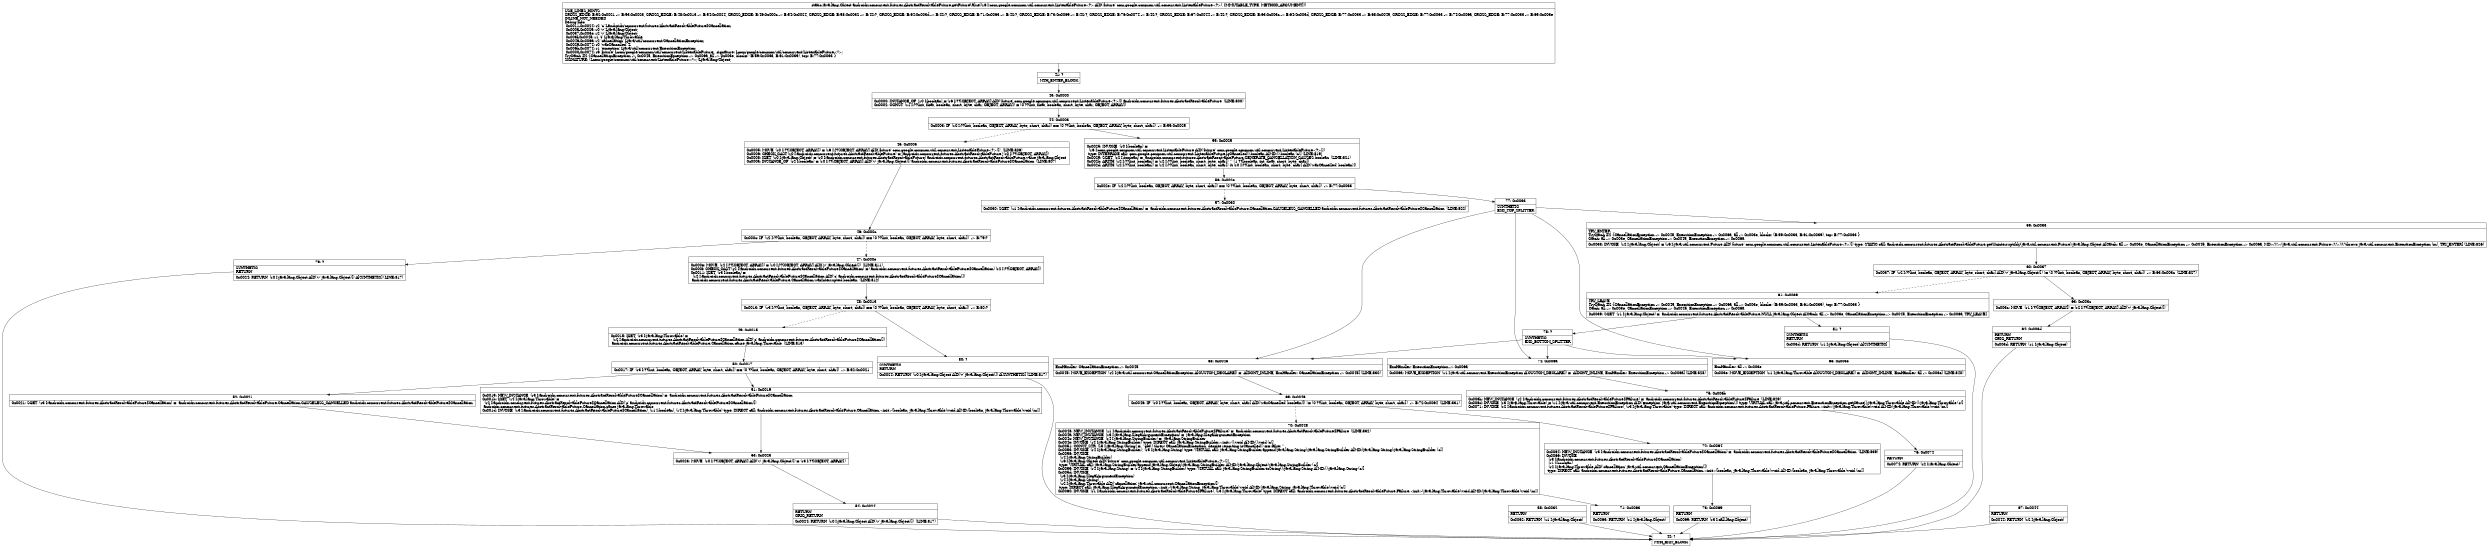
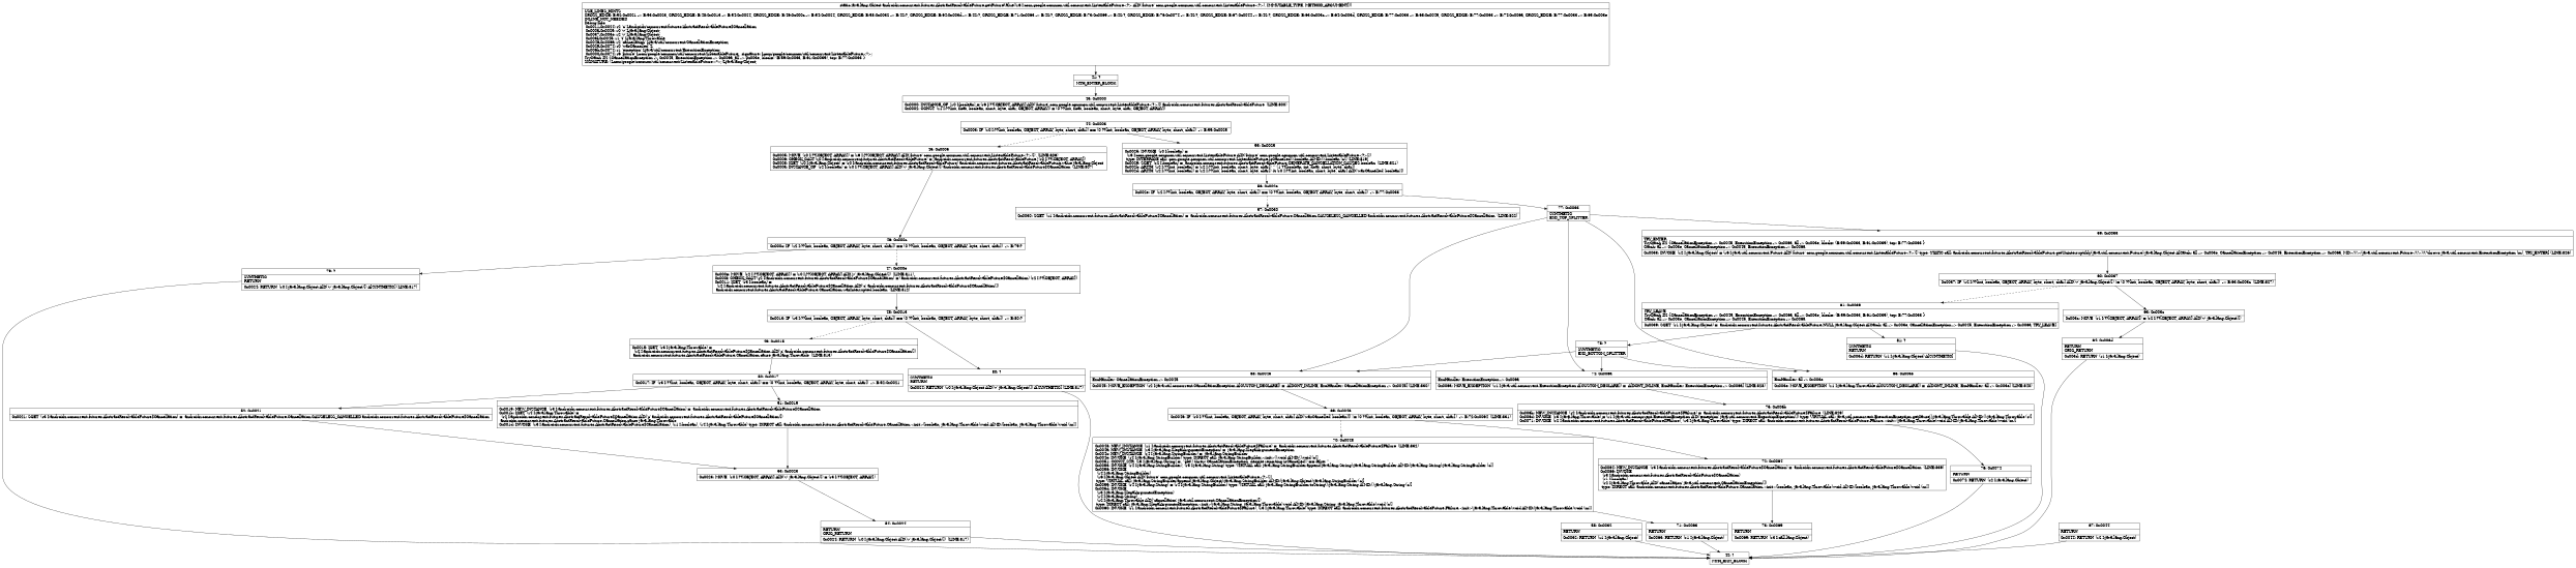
  digraph {
    node [shape=record]
    n1 [label="{41\:\ ?|MTH_ENTER_BLOCK\l}"]
    n2 [label="{43\:\ 0x0000|0x0000: INSTANCE_OF  (r0 I:boolean) = (r6 I:??[OBJECT, ARRAY] A[D('future' com.google.common.util.concurrent.ListenableFuture\<?\>)]) androidx.concurrent.futures.AbstractResolvableFuture  (LINE:800)\l0x0002: CONST  (r1 I:??[int, float, boolean, short, byte, char, OBJECT, ARRAY]) = (0 ??[int, float, boolean, short, byte, char, OBJECT, ARRAY]) \l}"]
    n3 [label="{44\:\ 0x0003|0x0003: IF  (r0 I:??[int, boolean, OBJECT, ARRAY, byte, short, char]) == (0 ??[int, boolean, OBJECT, ARRAY, byte, short, char])  \-\> B:55:0x0025 \l}"]
    n4 [label="{45\:\ 0x0005|0x0005: MOVE  (r0 I:??[OBJECT, ARRAY]) = (r6 I:??[OBJECT, ARRAY] A[D('future' com.google.common.util.concurrent.ListenableFuture\<?\>)])  (LINE:806)\l0x0006: CHECK_CAST (r0 I:androidx.concurrent.futures.AbstractResolvableFuture) = (androidx.concurrent.futures.AbstractResolvableFuture) (r0 I:??[OBJECT, ARRAY]) \l0x0008: IGET  (r0 I:java.lang.Object) = (r0 I:androidx.concurrent.futures.AbstractResolvableFuture) androidx.concurrent.futures.AbstractResolvableFuture.value java.lang.Object \l0x000a: INSTANCE_OF  (r2 I:boolean) = (r0 I:??[OBJECT, ARRAY] A[D('v' java.lang.Object)]) androidx.concurrent.futures.AbstractResolvableFuture$Cancellation  (LINE:807)\l}"]
    n5 [label="{55\:\ 0x0025|0x0025: INVOKE  (r0 I:boolean) = \l  (r6 I:com.google.common.util.concurrent.ListenableFuture A[D('future' com.google.common.util.concurrent.ListenableFuture\<?\>)])\l type: INTERFACE call: com.google.common.util.concurrent.ListenableFuture.isCancelled():boolean A[MD:():boolean (c)] (LINE:819)\l0x0029: SGET  (r2 I:boolean) =  androidx.concurrent.futures.AbstractResolvableFuture.GENERATE_CANCELLATION_CAUSES boolean  (LINE:821)\l0x002b: ARITH  (r2 I:??[int, boolean]) = (r2 I:??[int, boolean, short, byte, char]) ^ (1 ??[boolean, int, float, short, byte, char]) \l0x002d: ARITH  (r2 I:??[int, boolean]) = (r2 I:??[int, boolean, short, byte, char]) & (r0 I:??[int, boolean, short, byte, char] A[D('wasCancelled' boolean)]) \l}"]
    n6 [label="{46\:\ 0x000c|0x000c: IF  (r2 I:??[int, boolean, OBJECT, ARRAY, byte, short, char]) == (0 ??[int, boolean, OBJECT, ARRAY, byte, short, char])  \-\> B:79:? \l}"]
    n7 [label="{56\:\ 0x002e|0x002e: IF  (r2 I:??[int, boolean, OBJECT, ARRAY, byte, short, char]) == (0 ??[int, boolean, OBJECT, ARRAY, byte, short, char])  \-\> B:77:0x0033 \l}"]
    n8 [label="{47\:\ 0x000e|0x000e: MOVE  (r2 I:??[OBJECT, ARRAY]) = (r0 I:??[OBJECT, ARRAY] A[D('v' java.lang.Object)])  (LINE:811)\l0x000f: CHECK_CAST (r2 I:androidx.concurrent.futures.AbstractResolvableFuture$Cancellation) = (androidx.concurrent.futures.AbstractResolvableFuture$Cancellation) (r2 I:??[OBJECT, ARRAY]) \l0x0011: IGET  (r3 I:boolean) = \l  (r2 I:androidx.concurrent.futures.AbstractResolvableFuture$Cancellation A[D('c' androidx.concurrent.futures.AbstractResolvableFuture$Cancellation)])\l androidx.concurrent.futures.AbstractResolvableFuture.Cancellation.wasInterrupted boolean  (LINE:812)\l}"]
    n9 [label="{79\:\ ?|SYNTHETIC\lRETURN\l|0x0024: RETURN  (r0 I:java.lang.Object A[D('v' java.lang.Object)]) A[SYNTHETIC] (LINE:817)\l}"]
    n10 [label="{48\:\ 0x0013|0x0013: IF  (r3 I:??[int, boolean, OBJECT, ARRAY, byte, short, char]) == (0 ??[int, boolean, OBJECT, ARRAY, byte, short, char])  \-\> B:80:? \l}"]
    n11 [label="{42\:\ ?|MTH_EXIT_BLOCK\l}"]
    n12 [label="{49\:\ 0x0015|0x0015: IGET  (r3 I:java.lang.Throwable) = \l  (r2 I:androidx.concurrent.futures.AbstractResolvableFuture$Cancellation A[D('c' androidx.concurrent.futures.AbstractResolvableFuture$Cancellation)])\l androidx.concurrent.futures.AbstractResolvableFuture.Cancellation.cause java.lang.Throwable  (LINE:813)\l}"]
    n13 [label="{80\:\ ?|SYNTHETIC\lRETURN\l|0x0024: RETURN  (r0 I:java.lang.Object A[D('v' java.lang.Object)]) A[SYNTHETIC] (LINE:817)\l}"]
    n14 [label="{50\:\ 0x0017|0x0017: IF  (r3 I:??[int, boolean, OBJECT, ARRAY, byte, short, char]) == (0 ??[int, boolean, OBJECT, ARRAY, byte, short, char])  \-\> B:52:0x0021 \l}"]
    n15 [label="{51\:\ 0x0019|0x0019: NEW_INSTANCE  (r3 I:androidx.concurrent.futures.AbstractResolvableFuture$Cancellation) =  androidx.concurrent.futures.AbstractResolvableFuture$Cancellation \l0x001b: IGET  (r4 I:java.lang.Throwable) = \l  (r2 I:androidx.concurrent.futures.AbstractResolvableFuture$Cancellation A[D('c' androidx.concurrent.futures.AbstractResolvableFuture$Cancellation)])\l androidx.concurrent.futures.AbstractResolvableFuture.Cancellation.cause java.lang.Throwable \l0x001d: INVOKE  (r3 I:androidx.concurrent.futures.AbstractResolvableFuture$Cancellation), (r1 I:boolean), (r4 I:java.lang.Throwable) type: DIRECT call: androidx.concurrent.futures.AbstractResolvableFuture.Cancellation.\<init\>(boolean, java.lang.Throwable):void A[MD:(boolean, java.lang.Throwable):void (m)]\l}"]
    n16 [label="{52\:\ 0x0021|0x0021: SGET  (r3 I:androidx.concurrent.futures.AbstractResolvableFuture$Cancellation) =  androidx.concurrent.futures.AbstractResolvableFuture.Cancellation.CAUSELESS_CANCELLED androidx.concurrent.futures.AbstractResolvableFuture$Cancellation \l}"]
    n17 [label="{53\:\ 0x0023|0x0023: MOVE  (r0 I:??[OBJECT, ARRAY] A[D('v' java.lang.Object)]) = (r3 I:??[OBJECT, ARRAY]) \l}"]
    n18 [label="{54\:\ 0x0024|RETURN\lORIG_RETURN\l|0x0024: RETURN  (r0 I:java.lang.Object A[D('v' java.lang.Object)])  (LINE:817)\l}"]
    n19 [label="{57\:\ 0x0030|0x0030: SGET  (r1 I:androidx.concurrent.futures.AbstractResolvableFuture$Cancellation) =  androidx.concurrent.futures.AbstractResolvableFuture.Cancellation.CAUSELESS_CANCELLED androidx.concurrent.futures.AbstractResolvableFuture$Cancellation  (LINE:822)\l}"]
    n20 [label="{77\:\ 0x0033|SYNTHETIC\lEXC_TOP_SPLITTER\l}"]
    n21 [label="{59\:\ 0x0033|TRY_ENTER\lTryCatch #2 \{CancellationException \-\> 0x0045, ExecutionException \-\> 0x006a, all \-\> 0x003e, blocks: (B:59:0x0033, B:61:0x0039), top: B:77:0x0033 \}\lCatch: all \-\> 0x003e, CancellationException \-\> 0x0045, ExecutionException \-\> 0x006a\l|0x0033: INVOKE  (r2 I:java.lang.Object) = (r6 I:java.util.concurrent.Future A[D('future' com.google.common.util.concurrent.ListenableFuture\<?\>)]) type: STATIC call: androidx.concurrent.futures.AbstractResolvableFuture.getUninterruptibly(java.util.concurrent.Future):java.lang.Object A[Catch: all \-\> 0x003e, CancellationException \-\> 0x0045, ExecutionException \-\> 0x006a, MD:\<V\>:(java.util.concurrent.Future\<V\>):V throws java.util.concurrent.ExecutionException (m), TRY_ENTER] (LINE:826)\l}"]
    n22 [label="{68\:\ 0x0045|ExcHandler: CancellationException \-\> 0x0045\l|0x0045: MOVE_EXCEPTION  (r2 I:java.util.concurrent.CancellationException A[CUSTOM_DECLARE]) =  A[DONT_INLINE, ExcHandler: CancellationException \-\> 0x0045] (LINE:830)\l}"]
    n23 [label="{74\:\ 0x006a|ExcHandler: ExecutionException \-\> 0x006a\l|0x006a: MOVE_EXCEPTION  (r1 I:java.util.concurrent.ExecutionException A[CUSTOM_DECLARE]) =  A[DONT_INLINE, ExcHandler: ExecutionException \-\> 0x006a] (LINE:828)\l}"]
    n24 [label="{65\:\ 0x003e|ExcHandler: all \-\> 0x003e\l|0x003e: MOVE_EXCEPTION  (r1 I:java.lang.Throwable A[CUSTOM_DECLARE]) =  A[DONT_INLINE, ExcHandler: all \-\> 0x003e] (LINE:840)\l}"]
    n25 [label="{58\:\ 0x0032|RETURN\l|0x0032: RETURN  (r1 I:java.lang.Object) \l}"]
    n26 [label="{60\:\ 0x0037|0x0037: IF  (r2 I:??[int, boolean, OBJECT, ARRAY, byte, short, char] A[D('v' java.lang.Object)]) != (0 ??[int, boolean, OBJECT, ARRAY, byte, short, char])  \-\> B:63:0x003c  (LINE:827)\l}"]
    n27 [label="{69\:\ 0x0046|0x0046: IF  (r0 I:??[int, boolean, OBJECT, ARRAY, byte, short, char] A[D('wasCancelled' boolean)]) != (0 ??[int, boolean, OBJECT, ARRAY, byte, short, char])  \-\> B:72:0x0064  (LINE:831)\l}"]
    n28 [label="{75\:\ 0x006b|0x006b: NEW_INSTANCE  (r2 I:androidx.concurrent.futures.AbstractResolvableFuture$Failure) =  androidx.concurrent.futures.AbstractResolvableFuture$Failure  (LINE:829)\l0x006d: INVOKE  (r3 I:java.lang.Throwable) = (r1 I:java.util.concurrent.ExecutionException A[D('exception' java.util.concurrent.ExecutionException)]) type: VIRTUAL call: java.util.concurrent.ExecutionException.getCause():java.lang.Throwable A[MD:():java.lang.Throwable (s)]\l0x0071: INVOKE  (r2 I:androidx.concurrent.futures.AbstractResolvableFuture$Failure), (r3 I:java.lang.Throwable) type: DIRECT call: androidx.concurrent.futures.AbstractResolvableFuture.Failure.\<init\>(java.lang.Throwable):void A[MD:(java.lang.Throwable):void (m)]\l}"]
    n29 [label="{61\:\ 0x0039|TRY_LEAVE\lTryCatch #2 \{CancellationException \-\> 0x0045, ExecutionException \-\> 0x006a, all \-\> 0x003e, blocks: (B:59:0x0033, B:61:0x0039), top: B:77:0x0033 \}\lCatch: all \-\> 0x003e, CancellationException \-\> 0x0045, ExecutionException \-\> 0x006a\l|0x0039: SGET  (r1 I:java.lang.Object) =  androidx.concurrent.futures.AbstractResolvableFuture.NULL java.lang.Object A[Catch: all \-\> 0x003e, CancellationException \-\> 0x0045, ExecutionException \-\> 0x006a, TRY_LEAVE]\l}"]
    n30 [label="{63\:\ 0x003c|0x003c: MOVE  (r1 I:??[OBJECT, ARRAY]) = (r2 I:??[OBJECT, ARRAY] A[D('v' java.lang.Object)]) \l}"]
    n31 [label="{78\:\ ?|SYNTHETIC\lEXC_BOTTOM_SPLITTER\l}"]
    n32 [label="{81\:\ ?|SYNTHETIC\lRETURN\l|0x003d: RETURN  (r1 I:java.lang.Object) A[SYNTHETIC]\l}"]
    n33 [label="{64\:\ 0x003d|RETURN\lORIG_RETURN\l|0x003d: RETURN  (r1 I:java.lang.Object) \l}"]
    n34 [label="{70\:\ 0x0048|0x0048: NEW_INSTANCE  (r1 I:androidx.concurrent.futures.AbstractResolvableFuture$Failure) =  androidx.concurrent.futures.AbstractResolvableFuture$Failure  (LINE:832)\l0x004a: NEW_INSTANCE  (r3 I:java.lang.IllegalArgumentException) =  java.lang.IllegalArgumentException \l0x004c: NEW_INSTANCE  (r4 I:java.lang.StringBuilder) =  java.lang.StringBuilder \l0x004e: INVOKE  (r4 I:java.lang.StringBuilder) type: DIRECT call: java.lang.StringBuilder.\<init\>():void A[MD:():void (c)]\l0x0051: CONST_STR  (r5 I:java.lang.String) =  \"get() threw CancellationException, despite reporting isCancelled() == false: \" \l0x0053: INVOKE  (r4 I:java.lang.StringBuilder), (r5 I:java.lang.String) type: VIRTUAL call: java.lang.StringBuilder.append(java.lang.String):java.lang.StringBuilder A[MD:(java.lang.String):java.lang.StringBuilder (c)]\l0x0056: INVOKE  \l  (r4 I:java.lang.StringBuilder)\l  (r6 I:java.lang.Object A[D('future' com.google.common.util.concurrent.ListenableFuture\<?\>)])\l type: VIRTUAL call: java.lang.StringBuilder.append(java.lang.Object):java.lang.StringBuilder A[MD:(java.lang.Object):java.lang.StringBuilder (c)]\l0x0059: INVOKE  (r4 I:java.lang.String) = (r4 I:java.lang.StringBuilder) type: VIRTUAL call: java.lang.StringBuilder.toString():java.lang.String A[MD:():java.lang.String (c)]\l0x005d: INVOKE  \l  (r3 I:java.lang.IllegalArgumentException)\l  (r4 I:java.lang.String)\l  (r2 I:java.lang.Throwable A[D('cancellation' java.util.concurrent.CancellationException)])\l type: DIRECT call: java.lang.IllegalArgumentException.\<init\>(java.lang.String, java.lang.Throwable):void A[MD:(java.lang.String, java.lang.Throwable):void (c)]\l0x0060: INVOKE  (r1 I:androidx.concurrent.futures.AbstractResolvableFuture$Failure), (r3 I:java.lang.Throwable) type: DIRECT call: androidx.concurrent.futures.AbstractResolvableFuture.Failure.\<init\>(java.lang.Throwable):void A[MD:(java.lang.Throwable):void (m)]\l}"]
    n35 [label="{72\:\ 0x0064|0x0064: NEW_INSTANCE  (r3 I:androidx.concurrent.futures.AbstractResolvableFuture$Cancellation) =  androidx.concurrent.futures.AbstractResolvableFuture$Cancellation  (LINE:839)\l0x0066: INVOKE  \l  (r3 I:androidx.concurrent.futures.AbstractResolvableFuture$Cancellation)\l  (r1 I:boolean)\l  (r2 I:java.lang.Throwable A[D('cancellation' java.util.concurrent.CancellationException)])\l type: DIRECT call: androidx.concurrent.futures.AbstractResolvableFuture.Cancellation.\<init\>(boolean, java.lang.Throwable):void A[MD:(boolean, java.lang.Throwable):void (m)]\l}"]
    n36 [label="{71\:\ 0x0063|RETURN\l|0x0063: RETURN  (r1 I:java.lang.Object) \l}"]
    n37 [label="{73\:\ 0x0069|RETURN\l|0x0069: RETURN  (r3 I:call.lang.Object) \l}"]
    n38 [label="{76\:\ 0x0074|RETURN\l|0x0074: RETURN  (r2 I:java.lang.Object) \l}"]
    n39 [label="{67\:\ 0x0044|RETURN\l|0x0044: RETURN  (r2 I:java.lang.Object) \l}"]
    n40 [label="{static java.lang.Object androidx.concurrent.futures.AbstractResolvableFuture.getFutureValue((r6 I:com.google.common.util.concurrent.ListenableFuture\<?\> A[D('future' com.google.common.util.concurrent.ListenableFuture\<?\>), IMMUTABLE_TYPE, METHOD_ARGUMENT]))  | USE_LINES_HINTS\lCROSS_EDGE: B:52:0x0021 \-\> B:53:0x0023, CROSS_EDGE: B:48:0x0013 \-\> B:54:0x0024, CROSS_EDGE: B:46:0x000c \-\> B:54:0x0024, CROSS_EDGE: B:58:0x0032 \-\> B:42:?, CROSS_EDGE: B:64:0x003d \-\> B:42:?, CROSS_EDGE: B:71:0x0063 \-\> B:42:?, CROSS_EDGE: B:73:0x0069 \-\> B:42:?, CROSS_EDGE: B:76:0x0074 \-\> B:42:?, CROSS_EDGE: B:67:0x0044 \-\> B:42:?, CROSS_EDGE: B:63:0x003c \-\> B:64:0x003d, CROSS_EDGE: B:77:0x0033 \-\> B:68:0x0045, CROSS_EDGE: B:77:0x0033 \-\> B:74:0x006a, CROSS_EDGE: B:77:0x0033 \-\> B:65:0x003e\lINLINE_NOT_NEEDED\lDebug Info:\l  0x0011\-0x0024: r2 'c' Landroidx\/concurrent\/futures\/AbstractResolvableFuture$Cancellation;\l  0x000a\-0x0025: r0 'v' Ljava\/lang\/Object;\l  0x0037\-0x003e: r2 'v' Ljava\/lang\/Object;\l  0x003f\-0x0045: r1 't' Ljava\/lang\/Throwable;\l  0x0046\-0x006a: r2 'cancellation' Ljava\/util\/concurrent\/CancellationException;\l  0x0029\-0x0074: r0 'wasCancelled' Z\l  0x006b\-0x0074: r1 'exception' Ljava\/util\/concurrent\/ExecutionException;\l  0x0000\-0x0074: r6 'future' Lcom\/google\/common\/util\/concurrent\/ListenableFuture;, signature: Lcom\/google\/common\/util\/concurrent\/ListenableFuture\<*\>;\lTryCatch #2 \{CancellationException \-\> 0x0045, ExecutionException \-\> 0x006a, all \-\> 0x003e, blocks: (B:59:0x0033, B:61:0x0039), top: B:77:0x0033 \}\lSIGNATURE: (Lcom\/google\/common\/util\/concurrent\/ListenableFuture\<*\>;)Ljava\/lang\/Object;\l}"]
    n1 -> n2
-   n2 -> n3
    n3 -> n4 [style=dashed]
    n3 -> n5
    n4 -> n6
    n5 -> n7
    n6 -> n8 [style=dashed]
    n6 -> n9
    n7 -> n19 [style=dashed]
    n7 -> n20
    n8 -> n10
    n9 -> n11
    n10 -> n12 [style=dashed]
    n10 -> n13
    n12 -> n14
    n13 -> n11
    n14 -> n15 [style=solid]
    n14 -> n16
    n15 -> n17
    n16 -> n17
    n17 -> n18
    n18 -> n11
    n20 -> n21
    n20 -> n22
    n20 -> n23
    n20 -> n24
    n21 -> n26
    n22 -> n27
    n23 -> n28
    n25 -> n11
    n26 -> n29 [style=dashed]
    n26 -> n30
    n27 -> n34 [style=dashed]
    n27 -> n35
    n28 -> n38
    n29 -> n31
    n29 -> n32
    n30 -> n33
    n31 -> n22
    n31 -> n23
    n31 -> n24
    n32 -> n11
    n33 -> n11
    n34 -> n36
    n35 -> n37
    n36 -> n11
-   n37 -> n11
    n38 -> n11
    n39 -> n11
    n40 -> n1
  }
